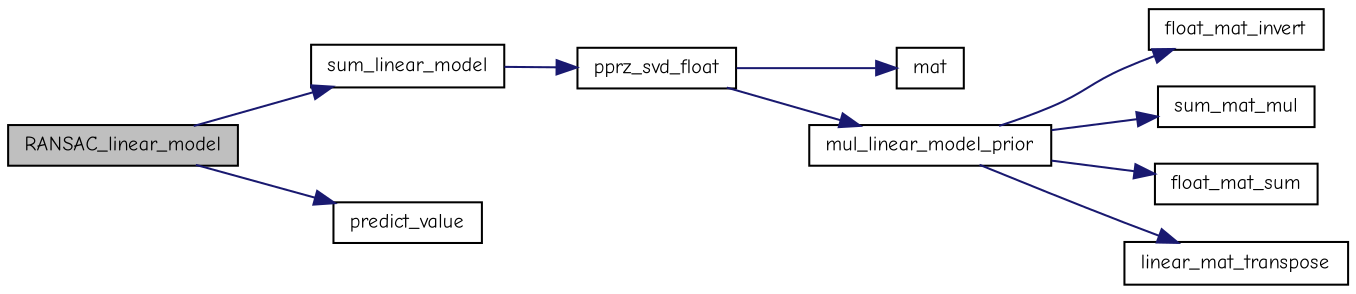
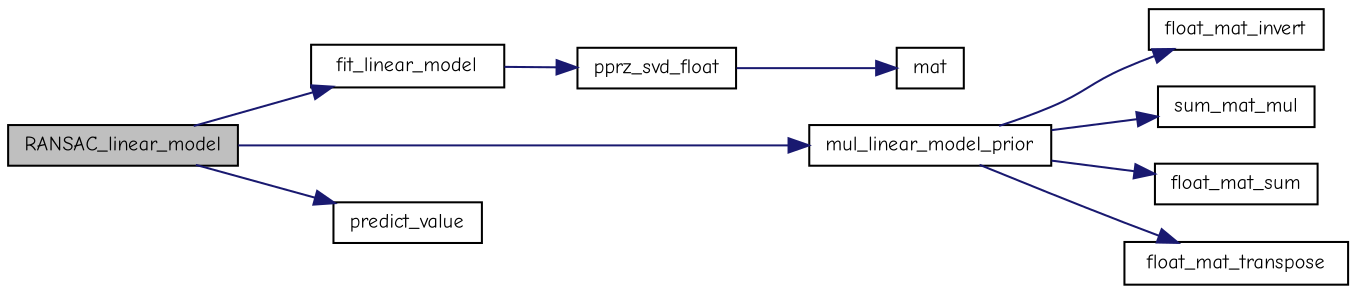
  digraph {
    fontname="Comic Neue"
    rankdir=LR
    node [color=black fillcolor=white fontname="Comic Neue" fontsize=10 shape=record style=filled]
    edge [color=midnightblue fontname="Comic Neue" fontsize=10 labelfontname=FreeSans labelfontsize=10 style=solid]
    n1 [fillcolor=grey75 fontcolor=black height=0.2 label=RANSAC_linear_model width=0.4]
-   n2 [height=0.2 label=sum_linear_model width=0.4]
+   n2 [height=0.2 label=fit_linear_model width=0.4]
    n3 [height=0.2 label=mul_linear_model_prior width=0.4]
    n4 [height=0.2 label=predict_value width=0.4]
    n5 [height=0.2 label=pprz_svd_float width=0.4]
    n6 [height=0.2 label=float_mat_invert width=0.4]
    n7 [height=0.2 label=sum_mat_mul width=0.4]
    n8 [height=0.2 label=float_mat_sum width=0.4]
-   n9 [height=0.2 label=linear_mat_transpose width=0.4]
+   n9 [height=0.2 label=float_mat_transpose width=0.4]
    n10 [height=0.2 label=mat width=0.4]
    n1 -> n2
-   n5 -> n3
+   n1 -> n3
    n1 -> n4
    n2 -> n5
    n3 -> n6
    n3 -> n7
    n3 -> n8
    n3 -> n9
    n5 -> n10
  }
